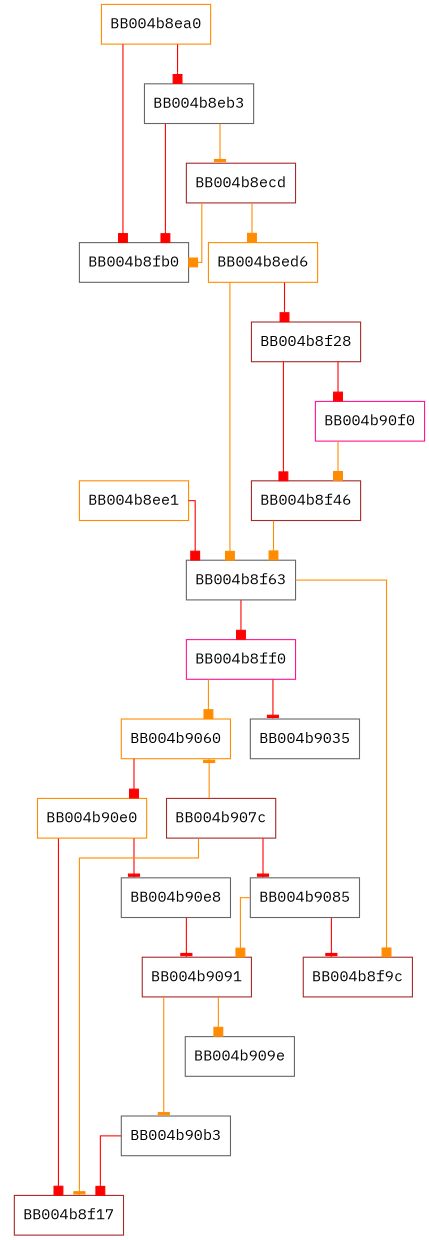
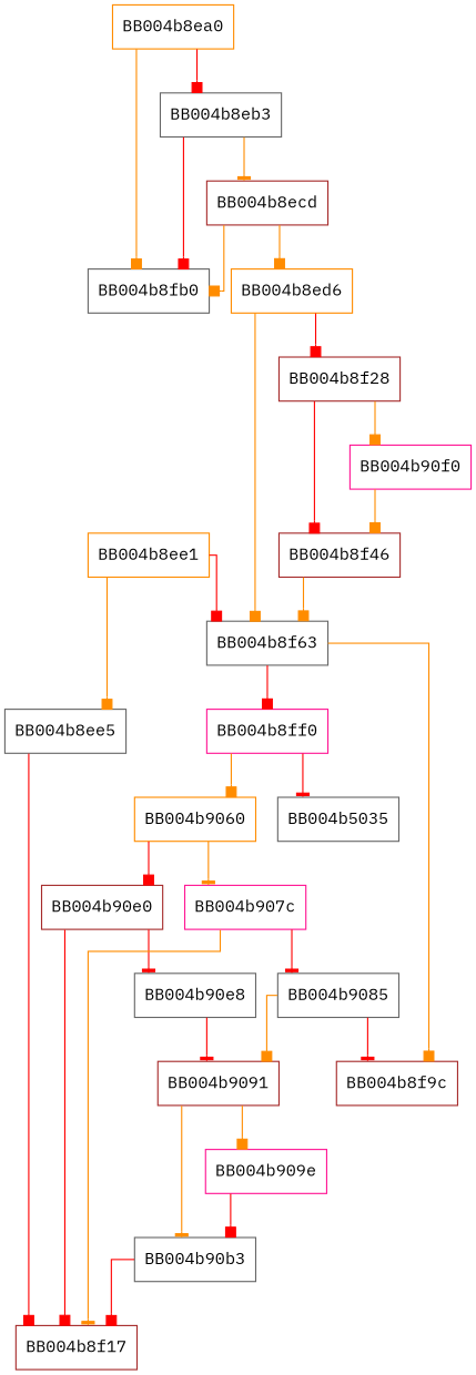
  digraph {
    fontname="IBM Plex Mono"
    splines=ortho
    node [color=gray40 fontname="IBM Plex Mono" shape=box]
    edge [arrowhead=box color=red fontname="IBM Plex Mono"]
    BB004b8ea0 [color=darkorange]
    BB004b8fb0
    BB004b8eb3
    BB004b8ecd [color=brown]
    BB004b8ed6 [color=darkorange]
    BB004b8f28 [color=brown]
    BB004b8f63
    BB004b90f0 [color=deeppink]
    BB004b8f46 [color=brown]
    BB004b8ee1 [color=darkorange]
+   BB004b8ee5
    BB004b8ff0 [color=deeppink]
    BB004b8f9c [color=brown]
    BB004b8f17 [color=brown]
    BB004b9060 [color=darkorange]
-   BB004b9035
-   BB004b90e0 [color=darkorange]
-   BB004b907c [color=brown]
+   BB004b9035 [label=BB004b5035]
+   BB004b90e0 [color=brown]
+   BB004b907c [color=deeppink]
    BB004b90e8
    BB004b9085
    BB004b9091 [color=brown]
    BB004b90b3
-   BB004b909e
-   BB004b8ea0 -> BB004b8fb0
+   BB004b909e [color=deeppink]
+   BB004b8ea0 -> BB004b8fb0 [color=darkorange]
    BB004b8ea0 -> BB004b8eb3
    BB004b8eb3 -> BB004b8fb0
    BB004b8eb3 -> BB004b8ecd [arrowhead=tee color=darkorange]
    BB004b8ecd -> BB004b8fb0 [color=darkorange]
    BB004b8ecd -> BB004b8ed6 [color=darkorange]
    BB004b8ed6 -> BB004b8f28
    BB004b8ed6 -> BB004b8f63 [color=darkorange]
-   BB004b8f28 -> BB004b90f0
+   BB004b8f28 -> BB004b90f0 [color=darkorange]
    BB004b8f28 -> BB004b8f46
    BB004b8f63 -> BB004b8ff0
    BB004b8f63 -> BB004b8f9c [color=darkorange]
    BB004b90f0 -> BB004b8f46 [color=darkorange]
    BB004b8f46 -> BB004b8f63 [color=darkorange]
    BB004b8ee1 -> BB004b8f63
+   BB004b8ee1 -> BB004b8ee5 [color=darkorange]
+   BB004b8ee5 -> BB004b8f17
    BB004b8ff0 -> BB004b9060 [color=darkorange]
    BB004b8ff0 -> BB004b9035 [arrowhead=tee]
    BB004b9060 -> BB004b90e0
-   BB004b907c -> BB004b9060 [arrowhead=tee color=darkorange]
+   BB004b9060 -> BB004b907c [arrowhead=tee color=darkorange]
    BB004b90e0 -> BB004b8f17
    BB004b90e0 -> BB004b90e8 [arrowhead=tee]
    BB004b907c -> BB004b8f17 [arrowhead=tee color=darkorange]
    BB004b907c -> BB004b9085 [arrowhead=tee]
    BB004b90e8 -> BB004b9091 [arrowhead=tee]
    BB004b9085 -> BB004b8f9c [arrowhead=tee]
    BB004b9085 -> BB004b9091 [color=darkorange]
    BB004b9091 -> BB004b90b3 [arrowhead=tee color=darkorange]
    BB004b9091 -> BB004b909e [color=darkorange]
    BB004b90b3 -> BB004b8f17
+   BB004b909e -> BB004b90b3
  }
